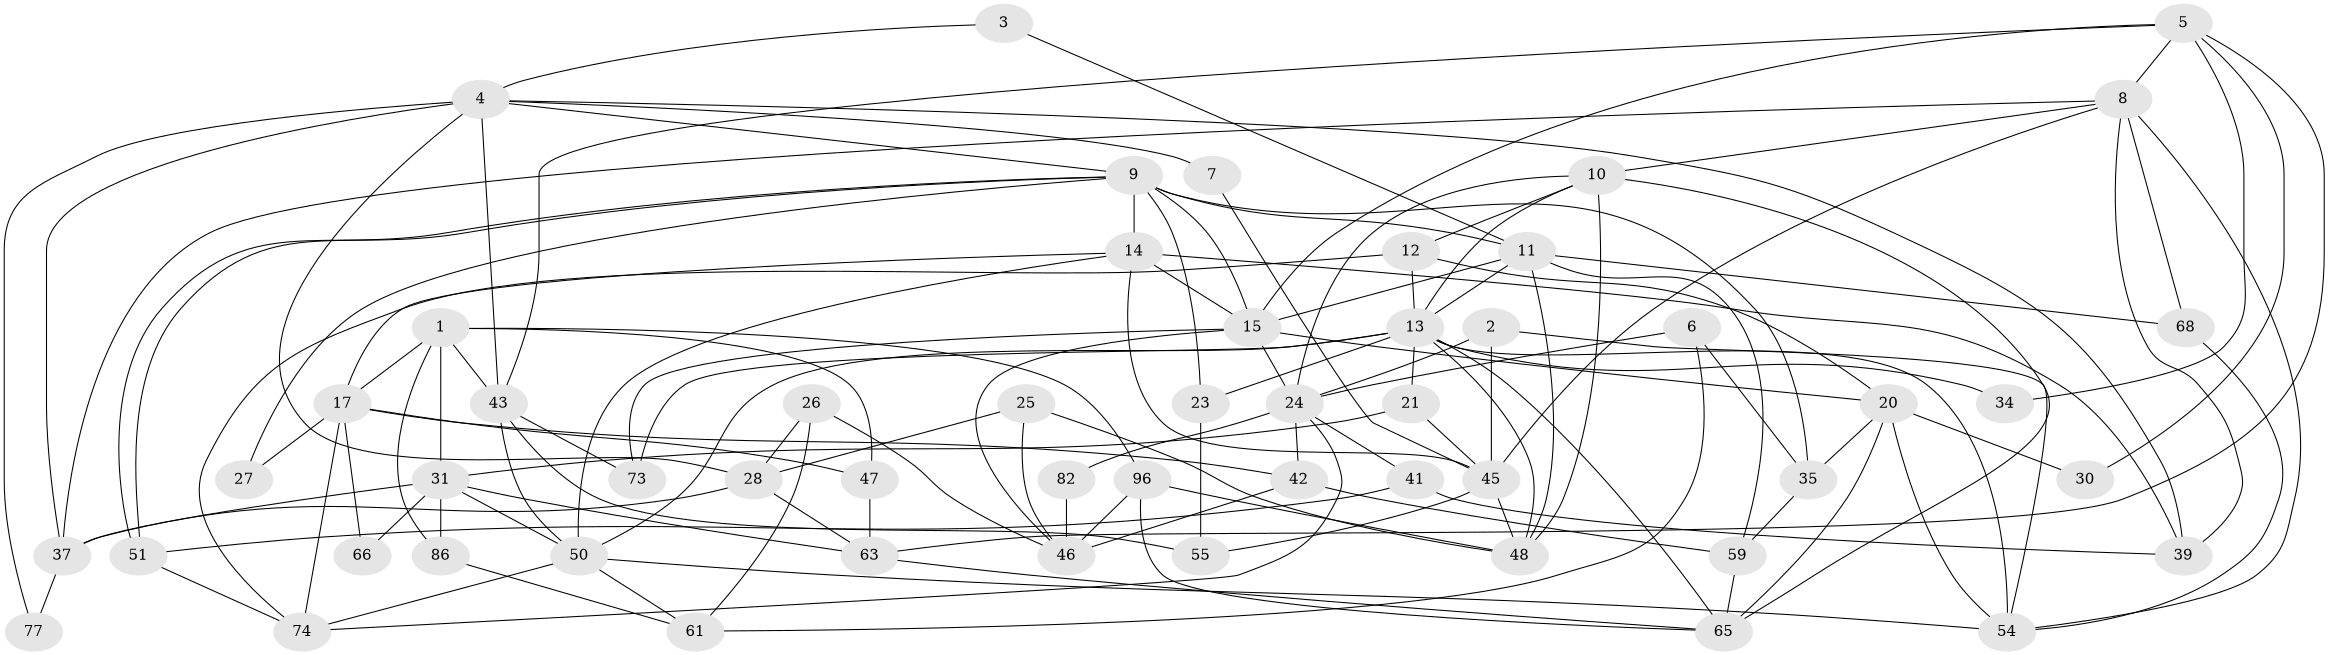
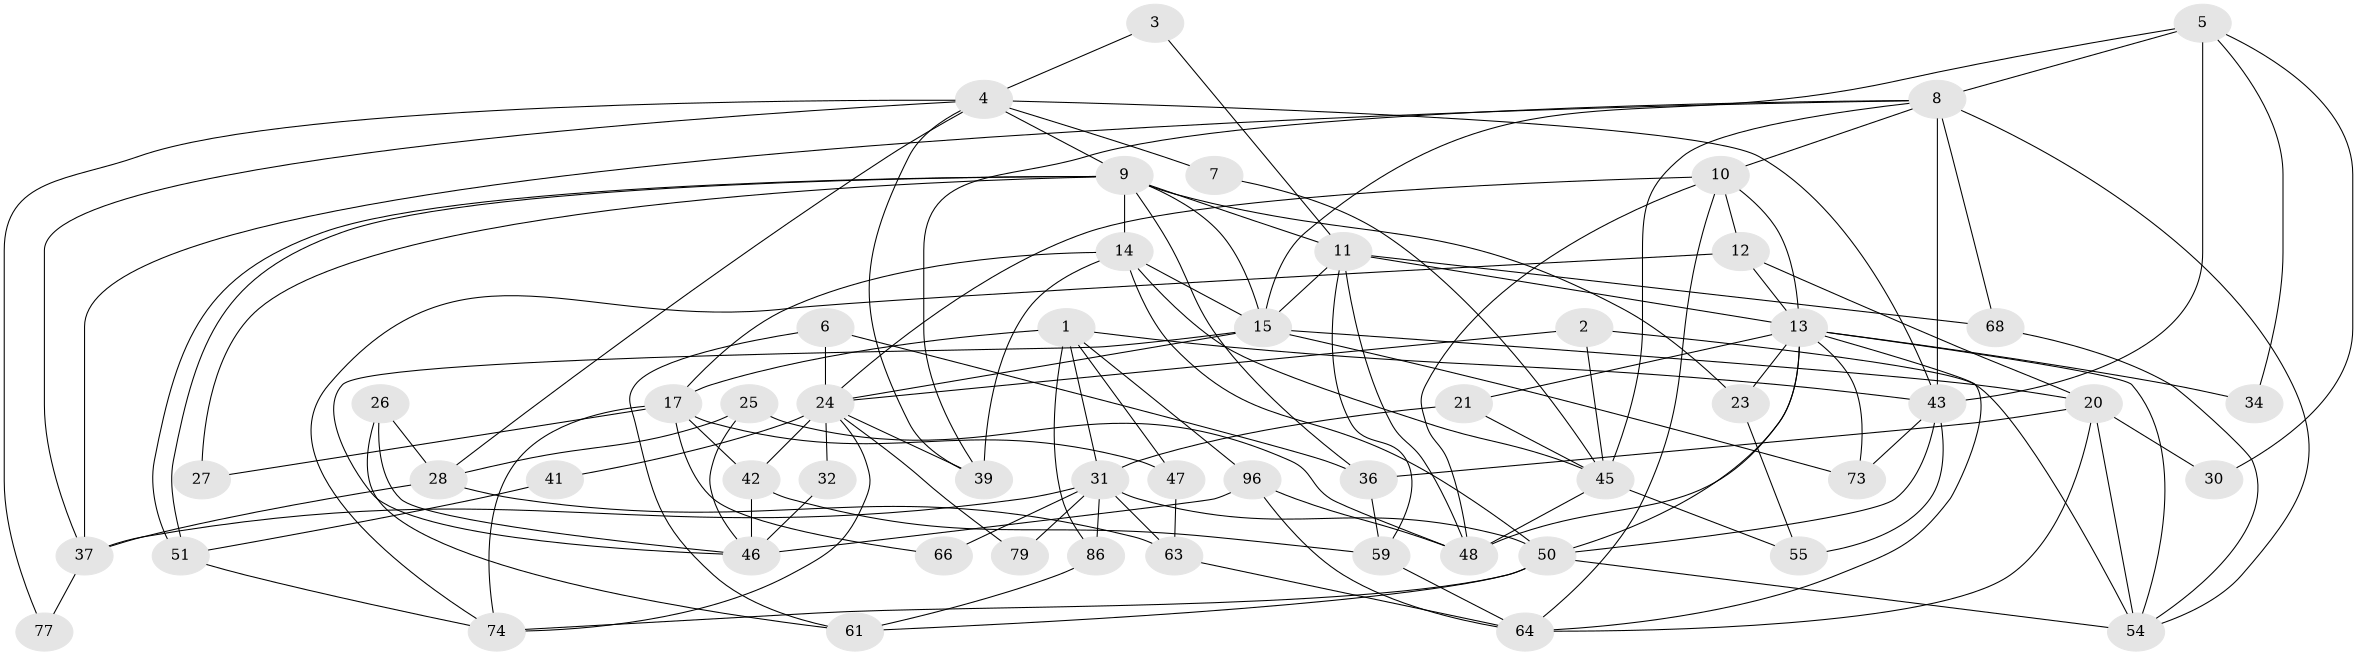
  graph {
    node [color=gray90 style=filled]
    1 [super="+56"]
    n2 [label=96 super="+29"]
    17 [super="+22"]
    31 [super="+52"]
    n5 [label=86]
    43 [super="+64"]
    47
    48 [super="+60"]
-   65
+   65 [label=64]
    46 [super="+71"]
    27
    74
    42 [super="+49"]
    66
    37 [super="+76"]
    63
    50 [super="+72"]
+   79
    61 [super="+68"]
    73
    55
    24 [super="+38"]
    39
-   32 [super="+81" label=82]
+   32 [super="+81"]
    41
    2
    45 [super="+62"]
    54 [super="+69"]
    4 [super="+67"]
    7
    9 [super="+58"]
    28 [super="+33"]
    77
    3
    11 [super="+80"]
    15 [super="+53"]
    n37 [label=68]
    13 [super="+19"]
    59 [super="+78"]
-   35 [super="+57"]
+   35 [super="+57" label=36]
    14 [super="+44"]
    23
    51
    8 [super="+70"]
    10 [super="+75"]
    5
    30
    34
    20
    6
    12 [super="+40"]
    21
    25
    26
    1 -- n2
    1 -- 17 [weight=2]
    1 -- 31
    1 -- n5
    1 -- 43
    1 -- 47
    n2 -- 48
    n2 -- 65
    n2 -- 46
    17 -- 47
    17 -- 27
    17 -- 74
    17 -- 42
    17 -- 66
    31 -- n5
    31 -- 66
    31 -- 37
    31 -- 63
    31 -- 50
+   31 -- 79
    n5 -- 61
    43 -- 50
    43 -- 73
    43 -- 55
    47 -- 63
    42 -- 46
    42 -- 59
    37 -- 77
    63 -- 65
    50 -- 74
    50 -- 61
    50 -- 54
    24 -- 74
    24 -- 42
-   41 -- 39
+   24 -- 79
+   24 -- 39
    24 -- 32
    24 -- 41
    32 -- 46 [weight=2]
    41 -- 51
    2 -- 24
    2 -- 45
    2 -- 54
    45 -- 48
    45 -- 55
    4 -- 43
    4 -- 37
    4 -- 39
    4 -- 7
    4 -- 9
    4 -- 28
    4 -- 77
    7 -- 45
    9 -- 27
    9 -- 11
    9 -- 15
    9 -- 35
    9 -- 14
    9 -- 23
    9 -- 51
    9 -- 51
    28 -- 37
    28 -- 63
    3 -- 4
    3 -- 11
    11 -- 48
    11 -- 15
    11 -- n37
    11 -- 13
    11 -- 59
    15 -- 46
    15 -- 73
    15 -- 24
    15 -- 20
    n37 -- 54
    13 -- 48
    13 -- 65
    13 -- 50
    13 -- 73
    13 -- 54
    13 -- 23
    13 -- 34
    13 -- 21
    59 -- 65
    35 -- 59
    14 -- 17
    14 -- 50
    14 -- 39
    14 -- 45
    14 -- 15
    23 -- 55
    51 -- 74
+   8 -- 43 [weight=2]
    8 -- 37
    8 -- 39
    8 -- 45
    8 -- 54
    8 -- n37
    8 -- 10
    10 -- 48
    10 -- 65
    10 -- 24
    10 -- 13
    10 -- 12
    5 -- 43
-   5 -- 63
    5 -- 15
    5 -- 8
    5 -- 30
    5 -- 34
    20 -- 65
    20 -- 54
    20 -- 35
    20 -- 30
    6 -- 61
    6 -- 24
    6 -- 35
    12 -- 74
    12 -- 13
    12 -- 20
    21 -- 31
    21 -- 45
    25 -- 48
    25 -- 46
    25 -- 28
    26 -- 46
    26 -- 61
    26 -- 28
  }
